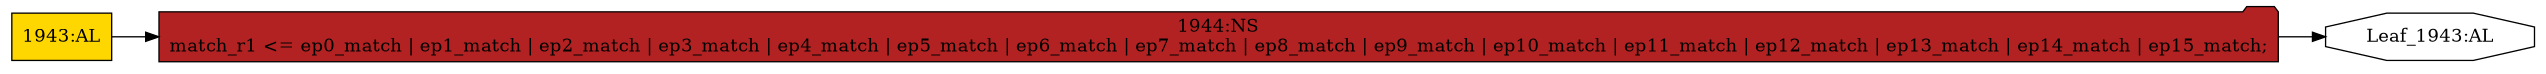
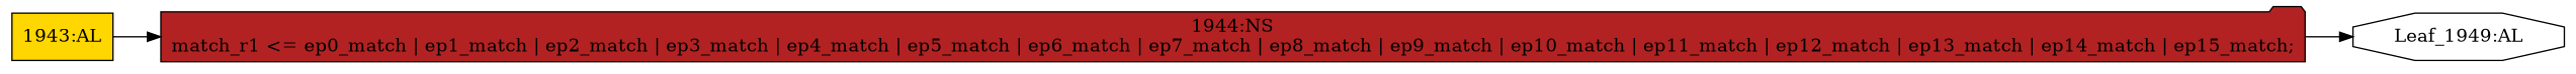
  strict digraph {
    rankdir=LR
    node [style=filled]
    edge [cond="[]" lineno=None]
    n1 [ast="<pyverilog.vparser.ast.Always object at 0x7f0a38d99c50>" clk_sens=True fillcolor=gold label="1943:AL" sens="['clk']" statements="[]" typ=Always use_var="['ep6_match', 'ep8_match', 'ep15_match', 'ep1_match', 'ep10_match', 'ep0_match', 'ep5_match', 'ep2_match', 'ep11_match', 'ep14_match', 'ep3_match', 'ep7_match', 'ep13_match', 'ep12_match', 'ep4_match', 'ep9_match']" shape=box]
    n2 [ast="<pyverilog.vparser.ast.NonblockingSubstitution object at 0x7f0a38d99d50>" fillcolor=firebrick label="1944:NS\nmatch_r1 <= ep0_match | ep1_match | ep2_match | ep3_match | ep4_match | ep5_match | ep6_match | ep7_match | ep8_match | ep9_match | ep10_match | ep11_match | ep12_match | ep13_match | ep14_match | ep15_match;" statements="[<pyverilog.vparser.ast.NonblockingSubstitution object at 0x7f0a38d99d50>]" typ=NonblockingSubstitution shape=folder]
-   n3 [def_var="['match_r1']" label="Leaf_1943:AL" shape=octagon style=""]
+   n3 [def_var="['match_r1']" label="Leaf_1949:AL" shape=octagon style=""]
    n1 -> n2
    n2 -> n3
  }
